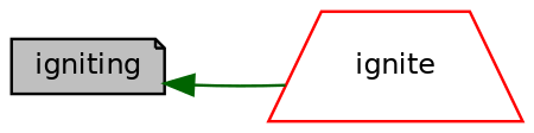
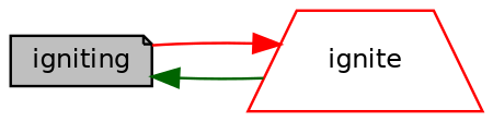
  digraph {
    rankdir=LR
    node [fontname=Helvetica fontsize=10]
    edge [dir=back fontname=Helvetica fontsize=10 labelfontname=Helvetica labelfontsize=10 style=solid]
    n1 [color=black fillcolor=grey75 fontcolor=black height=0.2 label=igniting shape=note style=filled width=0.4]
    n2 [color=red height=0.2 label=ignite shape=trapezium width=0.4]
    n1 -> n2 [color=darkgreen]
+   n2 -> n1 [color=red]
  }
